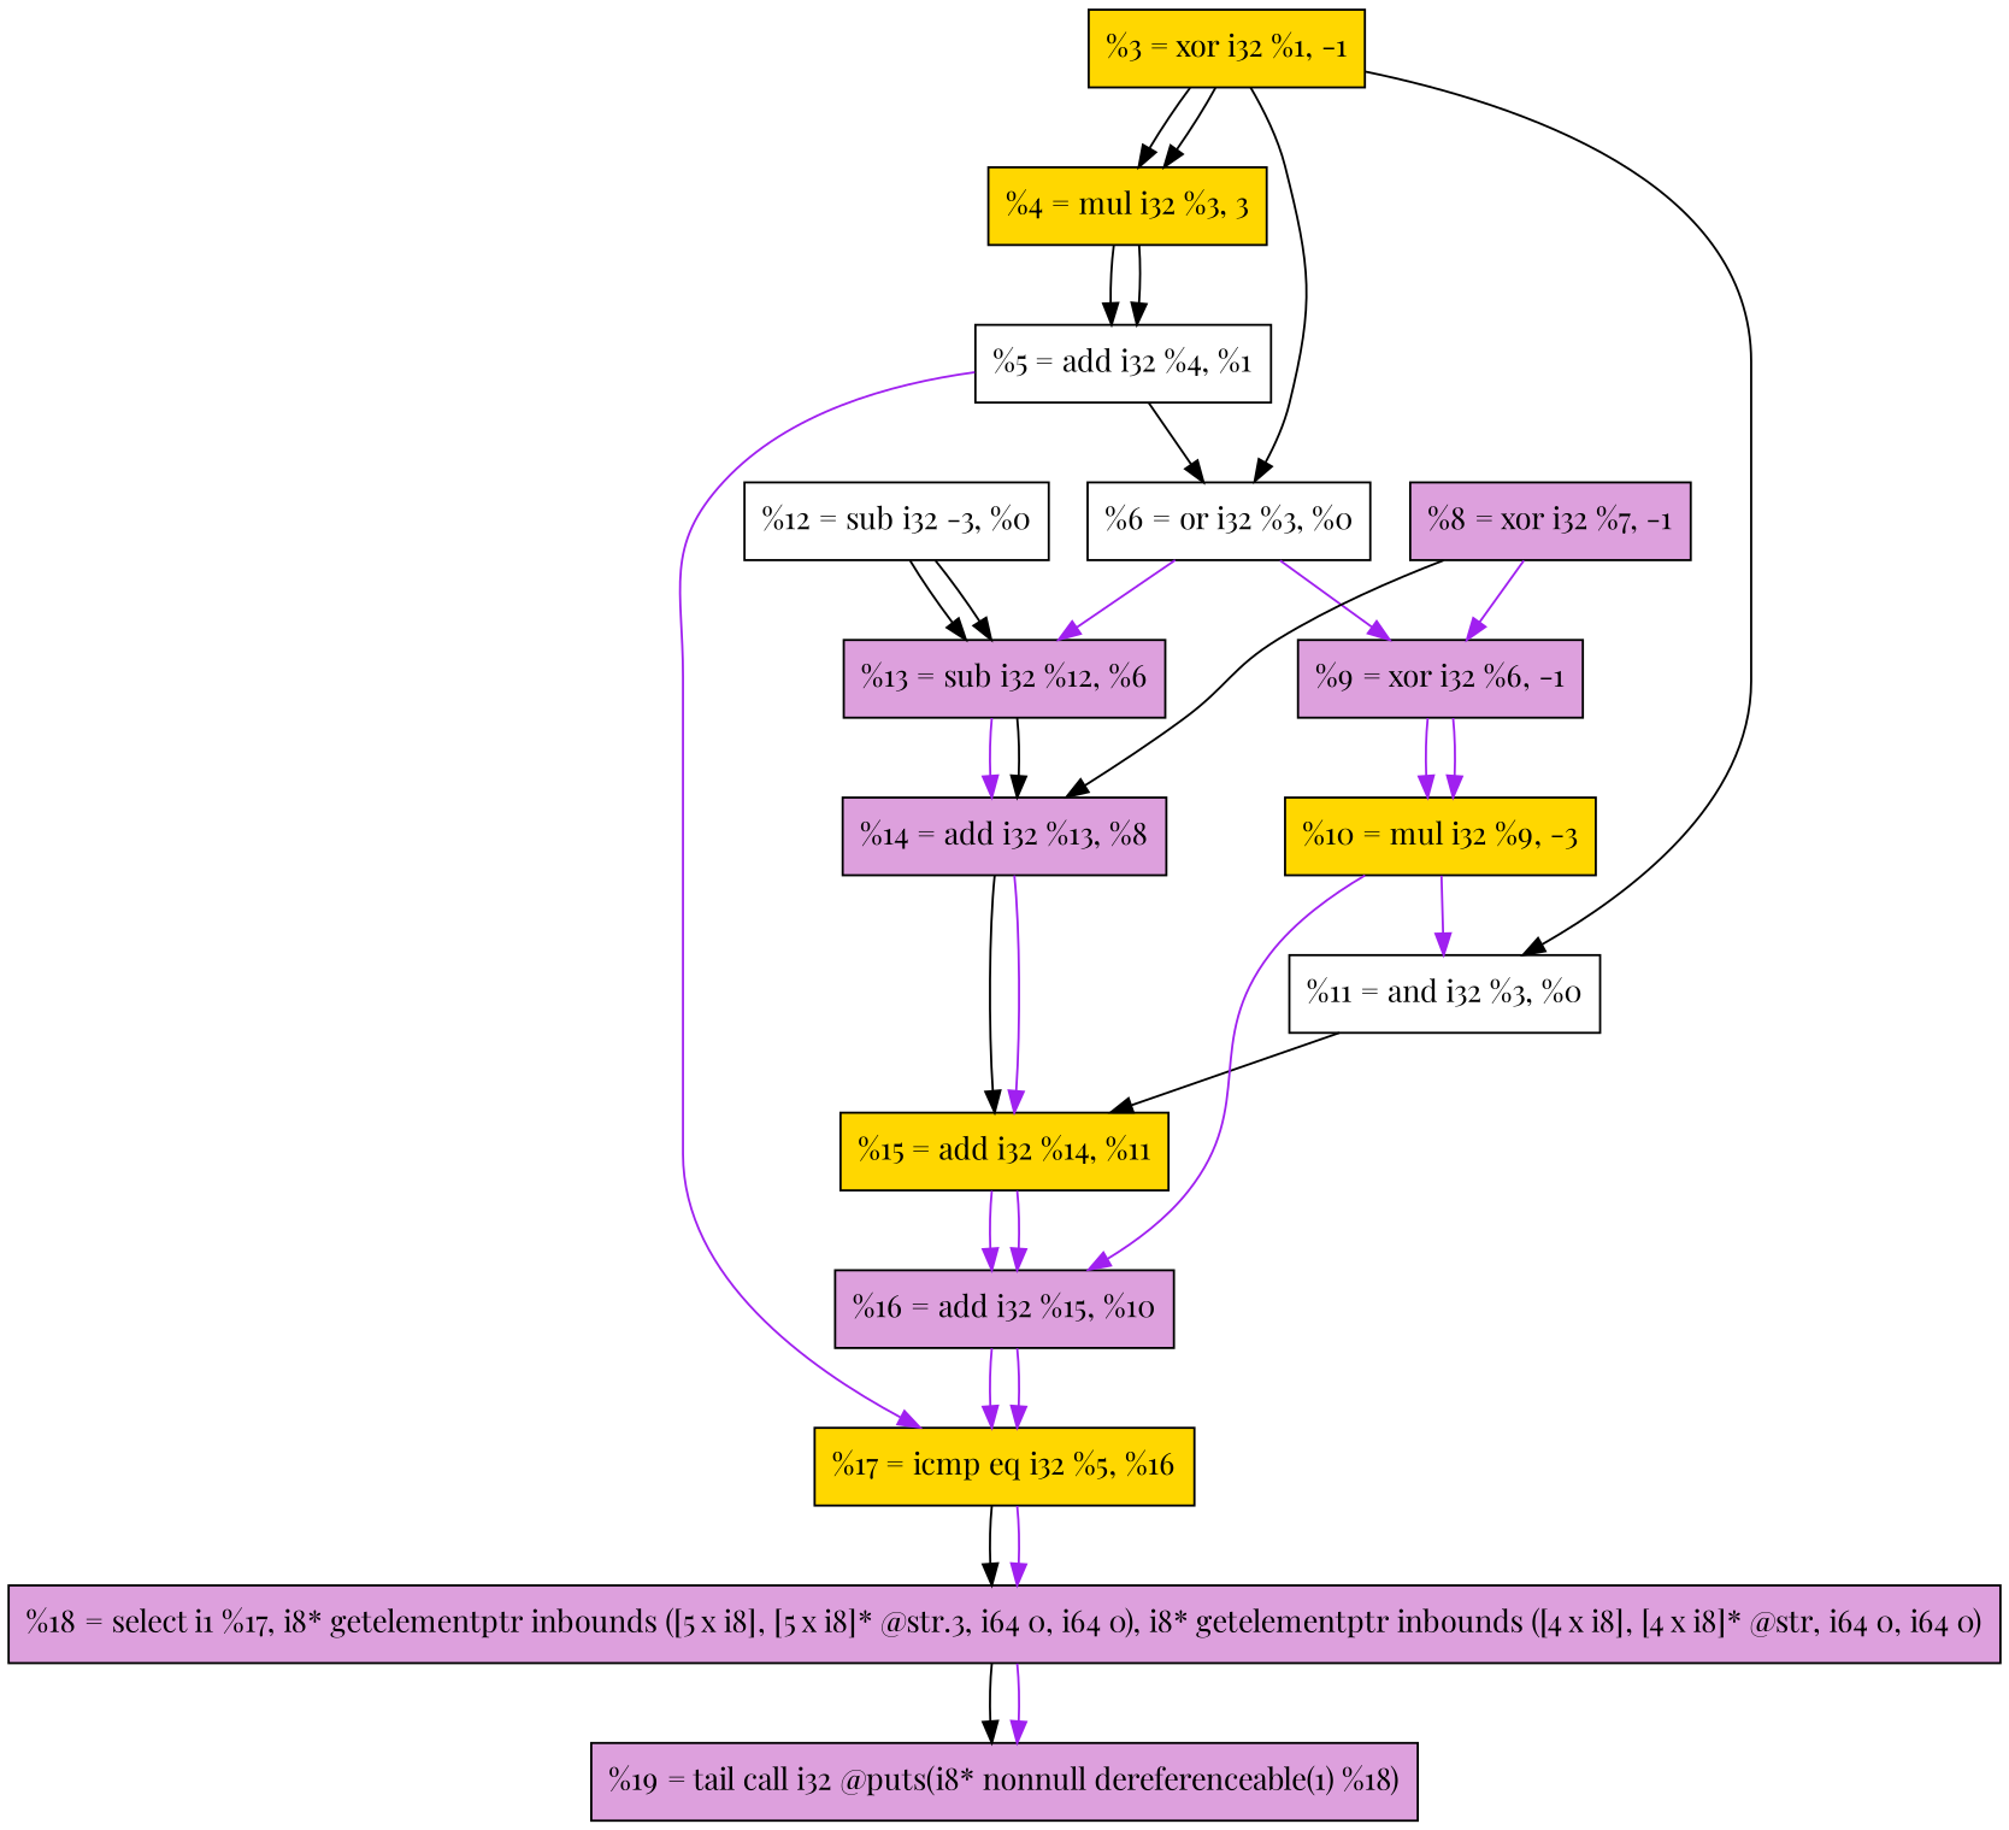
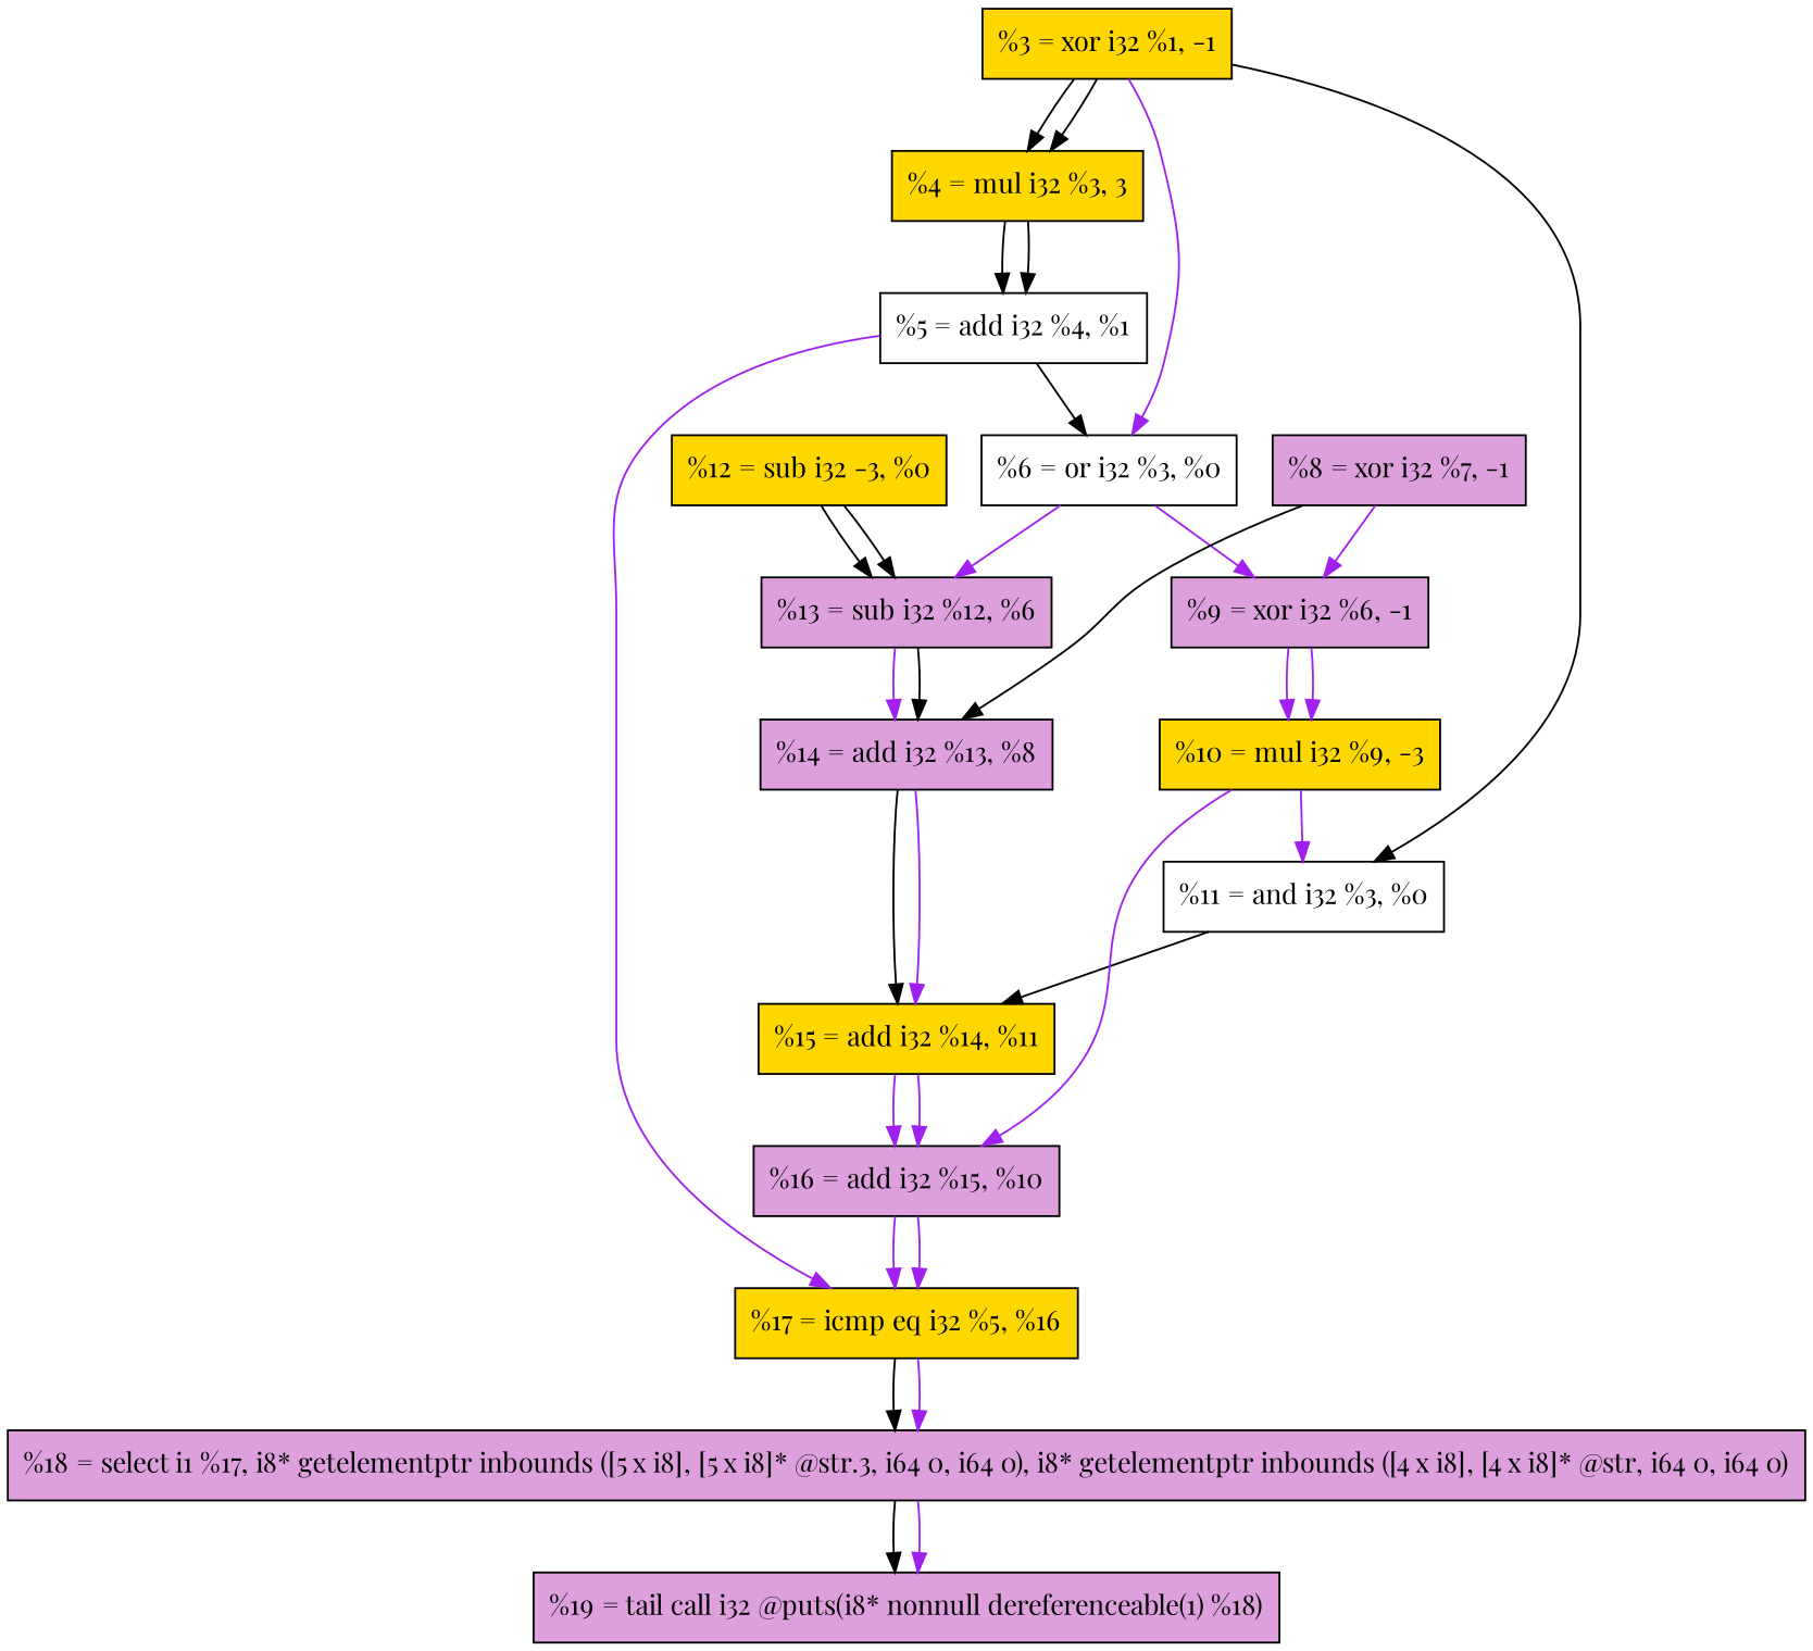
  digraph {
    fontname="Playfair Display"
    node [fillcolor=plum fontname="Playfair Display" shape=record style=filled]
    edge [color=purple fontname="Playfair Display"]
    n1 [fillcolor=gold label="  %3 = xor i32 %1, -1"]
    n2 [fillcolor=gold label="  %4 = mul i32 %3, 3"]
    n3 [fillcolor=white label="  %6 = or i32 %3, %0"]
    n4 [fillcolor=white label="  %11 = and i32 %3, %0"]
    n5 [fillcolor=white label="  %5 = add i32 %4, %1"]
    n6 [label="  %9 = xor i32 %6, -1"]
    n7 [label="  %13 = sub i32 %12, %6"]
    n8 [fillcolor=gold label="  %15 = add i32 %14, %11"]
    n9 [fillcolor=gold label="  %17 = icmp eq i32 %5, %16"]
    n10 [label="  %18 = select i1 %17, i8* getelementptr inbounds ([5 x i8], [5 x i8]* @str.3, i64 0, i64 0), i8* getelementptr inbounds ([4 x i8], [4 x i8]* @str, i64 0, i64 0)"]
    n11 [fillcolor=gold label="  %10 = mul i32 %9, -3"]
    n12 [label="  %14 = add i32 %13, %8"]
    n13 [label="  %8 = xor i32 %7, -1"]
    n14 [label="  %16 = add i32 %15, %10"]
-   n15 [fillcolor=white label="  %12 = sub i32 -3, %0"]
+   n15 [fillcolor=gold label="  %12 = sub i32 -3, %0"]
    n16 [label="  %19 = tail call i32 @puts(i8* nonnull dereferenceable(1) %18)"]
    n1 -> n2 [color=black]
    n1 -> n2 [color=black]
-   n1 -> n3 [color=black]
+   n1 -> n3
    n1 -> n4 [color=black]
    n2 -> n5 [color=black]
    n2 -> n5 [color=black]
    n3 -> n6
    n3 -> n7
    n4 -> n8 [color=black]
    n5 -> n3 [color=black]
    n5 -> n9
    n6 -> n11
    n6 -> n11
    n7 -> n12
    n7 -> n12 [color=black]
    n8 -> n14
    n8 -> n14
    n9 -> n10 [color=black]
    n9 -> n10
    n10 -> n16 [color=black]
    n10 -> n16
    n11 -> n4
    n11 -> n14
    n12 -> n8 [color=black]
    n12 -> n8
    n13 -> n6
    n13 -> n12 [color=black]
    n14 -> n9
    n14 -> n9
    n15 -> n7 [color=black]
    n15 -> n7 [color=black]
  }
